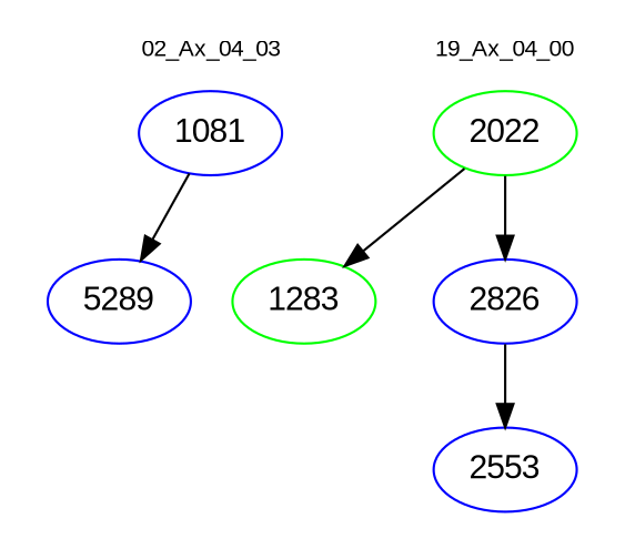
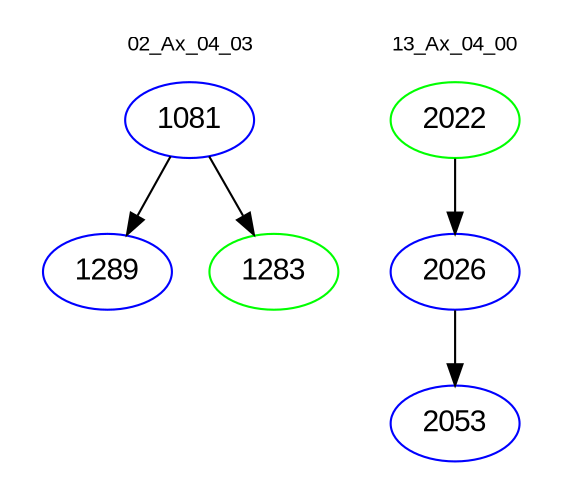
  digraph {
    fontname="Liberation Sans"
    node [color=blue fontname="Liberation Sans"]
    edge [color=black fontname="Liberation Sans"]
    n1 [label=1081]
-   n2 [label=5289]
+   n2 [label=1289]
    n3 [color=green label=1283]
-   n4 [label=2826]
+   n4 [label=2026]
    n5 [color=green label=2022]
-   n6 [label=2553]
+   n6 [label=2053]
    subgraph cluster_1 {
      color=white
      fontsize=10
      label="02_Ax_04_03"
      n1
      n2
      n3
    }
    subgraph cluster_2 {
      color=white
      fontsize=10
-     label="19_Ax_04_00"
+     label="13_Ax_04_00"
      n4
      n5
      n6
    }
    n1 -> n2
-   n5 -> n3
+   n1 -> n3
    n4 -> n6
    n5 -> n4
  }
